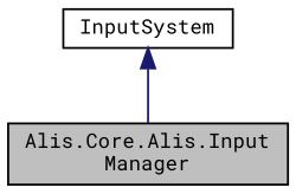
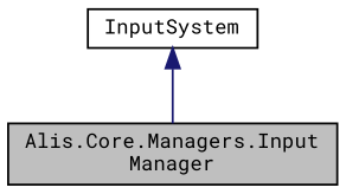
  digraph {
    fontname="Roboto Mono"
    node [color=black fontname="Roboto Mono" fontsize=10 shape=record style=filled]
-   n1 [fillcolor=grey75 fontcolor=black height=0.2 label="Alis.Core.Alis.Input\lManager" width=0.4]
+   n1 [fillcolor=grey75 fontcolor=black height=0.2 label="Alis.Core.Managers.Input\lManager" width=0.4]
    n2 [fillcolor=white height=0.2 label=InputSystem width=0.4]
    n2 -> n1 [color=midnightblue dir=back fontname="Roboto Mono" fontsize=10 labelfontname=Helvetica labelfontsize=10 style=solid]
  }
